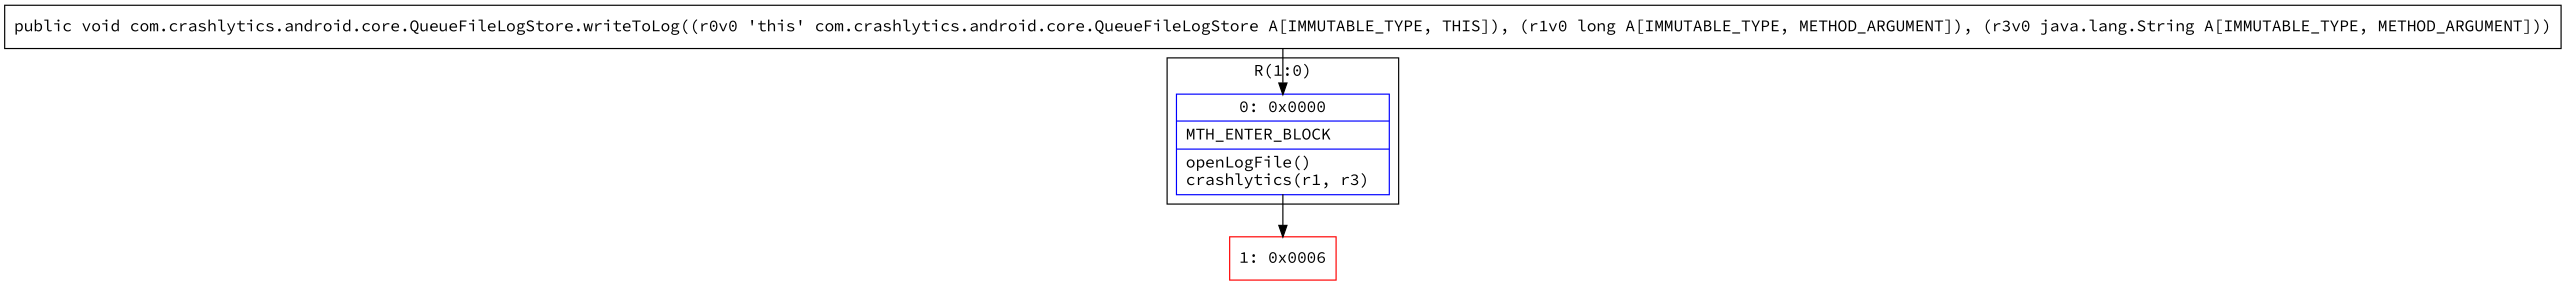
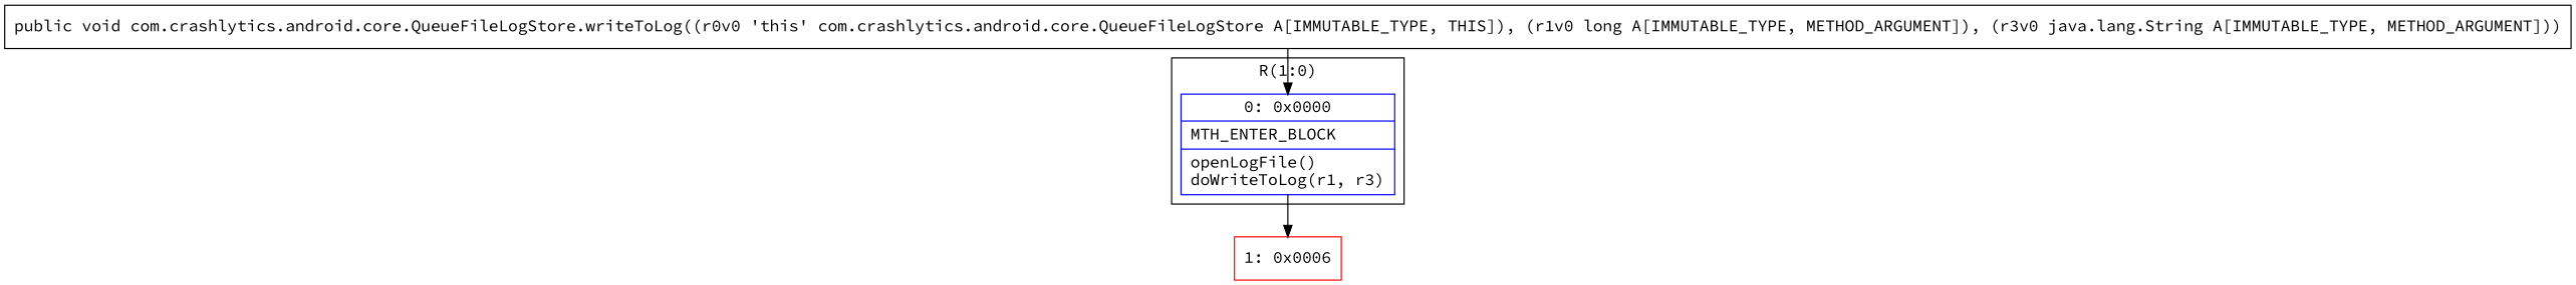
  digraph {
    fontname="Source Code Pro"
    node [shape=record fontname="Source Code Pro"]
    edge [fontname="Source Code Pro"]
-   n1 [color=blue label="{0\:\ 0x0000|MTH_ENTER_BLOCK\l|openLogFile()\lcrashlytics(r1, r3)\l}"]
+   n1 [color=blue label="{0\:\ 0x0000|MTH_ENTER_BLOCK\l|openLogFile()\ldoWriteToLog(r1, r3)\l}"]
    n2 [color=red label="{1\:\ 0x0006}"]
    n3 [label="{public void com.crashlytics.android.core.QueueFileLogStore.writeToLog((r0v0 'this' com.crashlytics.android.core.QueueFileLogStore A[IMMUTABLE_TYPE, THIS]), (r1v0 long A[IMMUTABLE_TYPE, METHOD_ARGUMENT]), (r3v0 java.lang.String A[IMMUTABLE_TYPE, METHOD_ARGUMENT])) }"]
    subgraph cluster_1 {
      label="R(1:0)"
      n1
    }
    n1 -> n2
    n3 -> n1
  }
